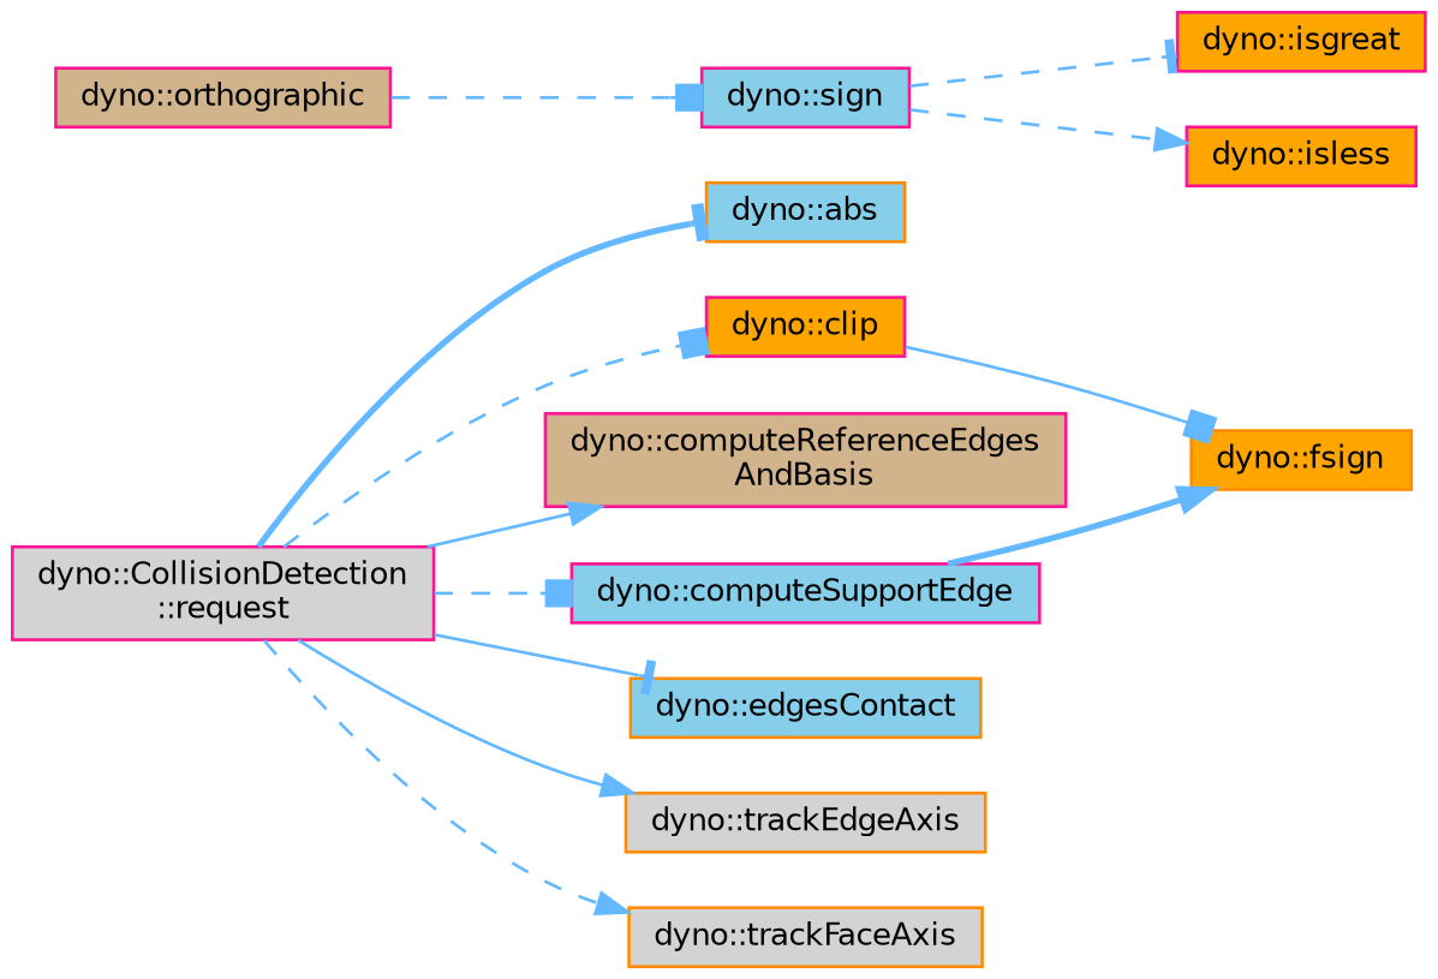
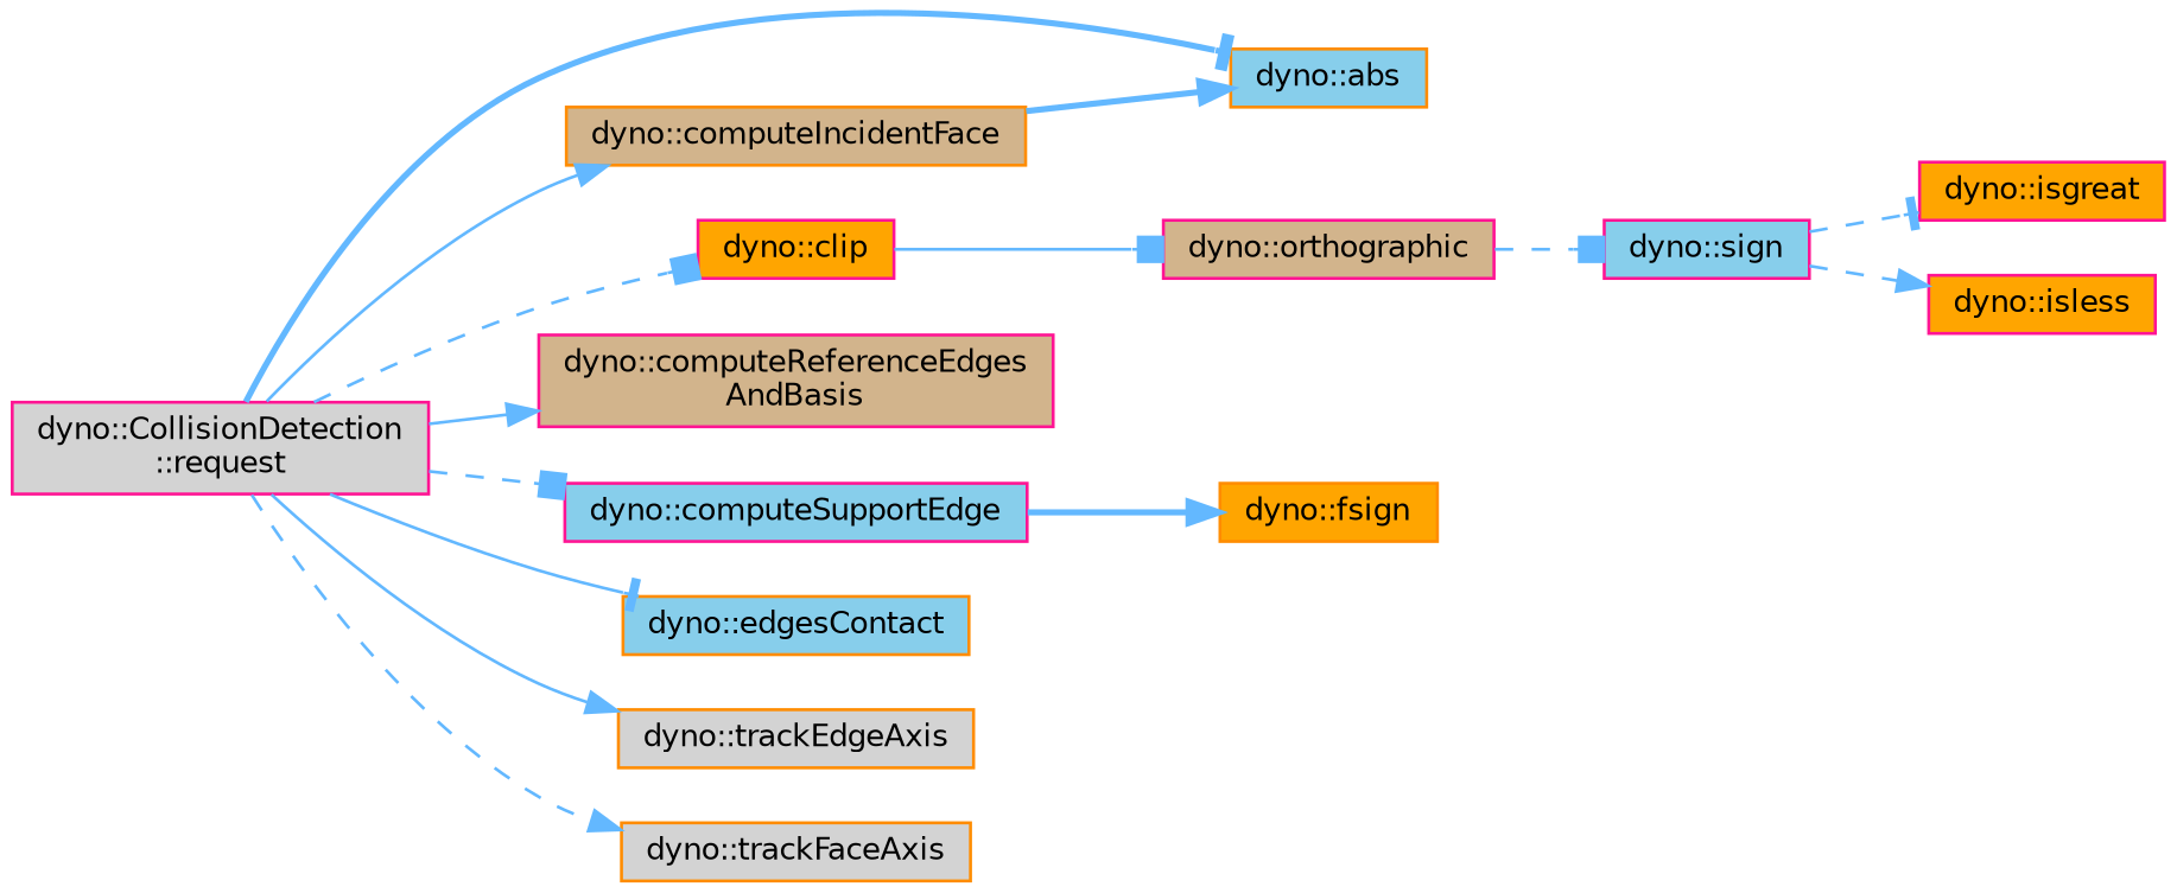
  digraph {
    rankdir=LR
    node [color=deeppink fillcolor=skyblue fontname=Helvetica fontsize=10 shape=box style=filled]
    edge [arrowhead=normal color=steelblue1 fontname=Helvetica fontsize=10 labelfontname=Helvetica labelfontsize=10 style=dashed]
    n1 [fillcolor=lightgrey fontcolor=black height=0.2 label="dyno::CollisionDetection\l::request" width=0.4]
    n2 [color=darkorange height=0.2 label="dyno::abs" width=0.4]
    n3 [fillcolor=orange height=0.2 label="dyno::clip" width=0.4]
+   n4 [color=darkorange fillcolor=tan height=0.2 label="dyno::computeIncidentFace" width=0.4]
    n5 [fillcolor=tan height=0.2 label="dyno::computeReferenceEdges\lAndBasis" width=0.4]
    n6 [height=0.2 label="dyno::computeSupportEdge" width=0.4]
    n7 [color=darkorange height=0.2 label="dyno::edgesContact" width=0.4]
    n8 [color=darkorange fillcolor=lightgrey height=0.2 label="dyno::trackEdgeAxis" width=0.4]
    n9 [color=darkorange fillcolor=lightgrey height=0.2 label="dyno::trackFaceAxis" width=0.4]
    n10 [fillcolor=tan height=0.2 label="dyno::orthographic" width=0.4]
    n11 [color=darkorange fillcolor=orange height=0.2 label="dyno::fsign" width=0.4]
    n12 [height=0.2 label="dyno::sign" width=0.4]
    n13 [fillcolor=orange height=0.2 label="dyno::isgreat" width=0.4]
    n14 [fillcolor=orange height=0.2 label="dyno::isless" width=0.4]
    n1 -> n2 [arrowhead=tee style=bold]
    n1 -> n3 [arrowhead=box]
+   n1 -> n4 [style=solid]
    n1 -> n5 [style=solid]
    n1 -> n6 [arrowhead=box]
    n1 -> n7 [arrowhead=tee style=solid]
    n1 -> n8 [style=solid]
    n1 -> n9
-   n3 -> n11 [arrowhead=box style=solid]
+   n3 -> n10 [arrowhead=box style=solid]
+   n4 -> n2 [style=bold]
    n6 -> n11 [style=bold]
    n10 -> n12 [arrowhead=box]
    n12 -> n13 [arrowhead=tee]
    n12 -> n14
  }
